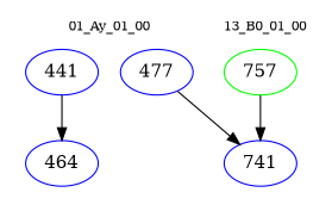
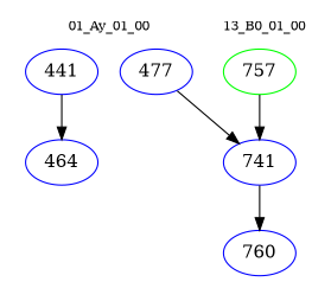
  digraph {
    node [color=blue]
    edge [color=black]
    n1 [label=477]
    n2 [label=441]
    n3 [label=464]
    n4 [color=green label=757]
    n5 [label=741]
+   n6 [label=760]
    subgraph cluster_1 {
      color=white
      fontsize=10
      label="01_Ay_01_00"
      n1
      n2
      n3
    }
    subgraph cluster_2 {
      color=white
      fontsize=10
      label="13_B0_01_00"
      n4
      n5
+     n6
    }
    n1 -> n5
    n2 -> n3
    n4 -> n5
+   n5 -> n6
  }
